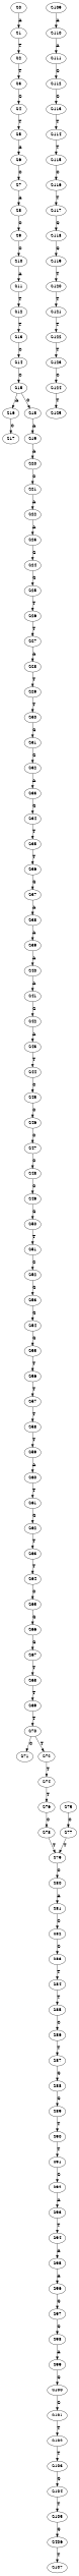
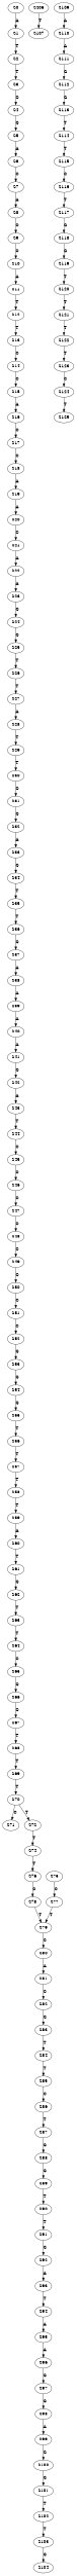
  strict digraph {
    S0
    S1
    S2
    S3
    S4
    S5
    S6
    S7
    S8
    S9
    S10
    S11
    S12
    S13
    S14
    S15
    S16
    S17
    S18
    S19
    S20
    S21
    S22
    S23
    S24
    S25
    S26
    S27
    S28
    S29
    S30
    S31
    S32
    S33
    S34
    S35
    S36
    S37
    S38
    S39
    S40
    S41
    S42
    S43
    S44
    S45
    S46
    S47
    S48
    S49
    S50
    S51
    S52
    S53
    S54
    S55
    S56
    S57
    S58
    S59
    S60
    S61
    S62
    S63
    S64
    S65
    S66
    S67
    S68
    S69
    S70
    S71
    S72
    S74
    S76
    S75
    S77
    S78
    S79
    S80
    S81
    S82
    S83
    S84
    S85
    S86
    S87
    S88
    S89
    S90
    S91
    S92
    S93
    S94
    S95
    S96
    S97
    S98
    S99
    S100
    S101
    S102
    S103
    S104
-   S105
    n106 [label=S406]
    S107
    S109
    S110
    S111
    S112
    S113
    S114
    S115
    S116
    S117
    S118
    S119
    S120
    S121
    S122
    S123
    S124
    S125
    S0 -> S1 [label=A]
    S1 -> S2 [label=T]
    S2 -> S3 [label=T]
    S3 -> S4 [label=G]
-   S4 -> S5 [label=T]
+   S4 -> S5 [label=G]
    S5 -> S6 [label=A]
    S6 -> S7 [label=C]
    S7 -> S8 [label=A]
    S8 -> S9 [label=C]
    S9 -> S10 [label=C]
    S10 -> S11 [label=A]
    S11 -> S12 [label=T]
    S12 -> S13 [label=T]
    S13 -> S14 [label=C]
    S14 -> S15 [label=C]
    S15 -> S16 [label=A]
    S16 -> S17 [label=C]
-   S15 -> S18 [label=C]
+   S17 -> S18 [label=C]
    S18 -> S19 [label=A]
    S19 -> S20 [label=A]
    S20 -> S21 [label=C]
    S21 -> S22 [label=A]
    S22 -> S23 [label=A]
    S23 -> S24 [label=G]
    S24 -> S25 [label=G]
    S25 -> S26 [label=T]
    S26 -> S27 [label=T]
    S27 -> S28 [label=A]
    S28 -> S29 [label=T]
    S29 -> S30 [label=T]
    S30 -> S31 [label=G]
    S31 -> S32 [label=G]
    S32 -> S33 [label=A]
    S33 -> S34 [label=G]
    S34 -> S35 [label=T]
    S35 -> S36 [label=T]
    S36 -> S37 [label=G]
    S37 -> S38 [label=A]
    S38 -> S39 [label=A]
    S39 -> S40 [label=A]
    S40 -> S41 [label=A]
    S41 -> S42 [label=G]
    S42 -> S43 [label=A]
    S43 -> S44 [label=T]
    S44 -> S45 [label=C]
    S45 -> S46 [label=C]
    S46 -> S47 [label=C]
    S47 -> S48 [label=C]
    S48 -> S49 [label=C]
    S49 -> S50 [label=G]
-   S50 -> S51 [label=T]
+   S50 -> S51 [label=C]
    S51 -> S52 [label=C]
    S52 -> S53 [label=G]
    S53 -> S54 [label=G]
    S54 -> S55 [label=G]
    S55 -> S56 [label=T]
    S56 -> S57 [label=T]
    S57 -> S58 [label=T]
    S58 -> S59 [label=T]
    S59 -> S60 [label=A]
    S60 -> S61 [label=T]
    S61 -> S62 [label=G]
    S62 -> S63 [label=T]
    S63 -> S64 [label=T]
    S64 -> S65 [label=C]
    S65 -> S66 [label=G]
    S66 -> S67 [label=G]
    S67 -> S68 [label=T]
    S68 -> S69 [label=T]
    S69 -> S70 [label=T]
    S70 -> S71 [label=C]
    S70 -> S72 [label=T]
    S72 -> S74 [label=T]
    S74 -> S76 [label=T]
    S76 -> S78 [label=C]
    S75 -> S77 [label=C]
    S77 -> S79 [label=T]
    S78 -> S79 [label=T]
    S79 -> S80 [label=C]
    S80 -> S81 [label=A]
    S81 -> S82 [label=C]
    S82 -> S83 [label=G]
    S83 -> S84 [label=T]
    S84 -> S85 [label=T]
    S85 -> S86 [label=C]
    S86 -> S87 [label=T]
    S87 -> S88 [label=G]
    S88 -> S89 [label=G]
    S89 -> S90 [label=T]
    S90 -> S91 [label=T]
    S91 -> S92 [label=G]
    S92 -> S93 [label=A]
    S93 -> S94 [label=T]
    S94 -> S95 [label=A]
    S95 -> S96 [label=A]
    S96 -> S97 [label=G]
    S97 -> S98 [label=G]
    S98 -> S99 [label=A]
    S99 -> S100 [label=G]
    S100 -> S101 [label=G]
    S101 -> S102 [label=T]
    S102 -> S103 [label=T]
    S103 -> S104 [label=G]
-   S104 -> S105 [label=T]
-   S105 -> n106 [label=G]
    n106 -> S107 [label=T]
    S109 -> S110 [label=A]
    S110 -> S111 [label=A]
    S111 -> S112 [label=G]
    S112 -> S113 [label=G]
    S113 -> S114 [label=T]
    S114 -> S115 [label=T]
    S115 -> S116 [label=C]
    S116 -> S117 [label=T]
    S117 -> S118 [label=G]
    S118 -> S119 [label=G]
    S119 -> S120 [label=T]
    S120 -> S121 [label=T]
    S121 -> S122 [label=T]
    S122 -> S123 [label=T]
    S123 -> S124 [label=C]
    S124 -> S125 [label=T]
  }
